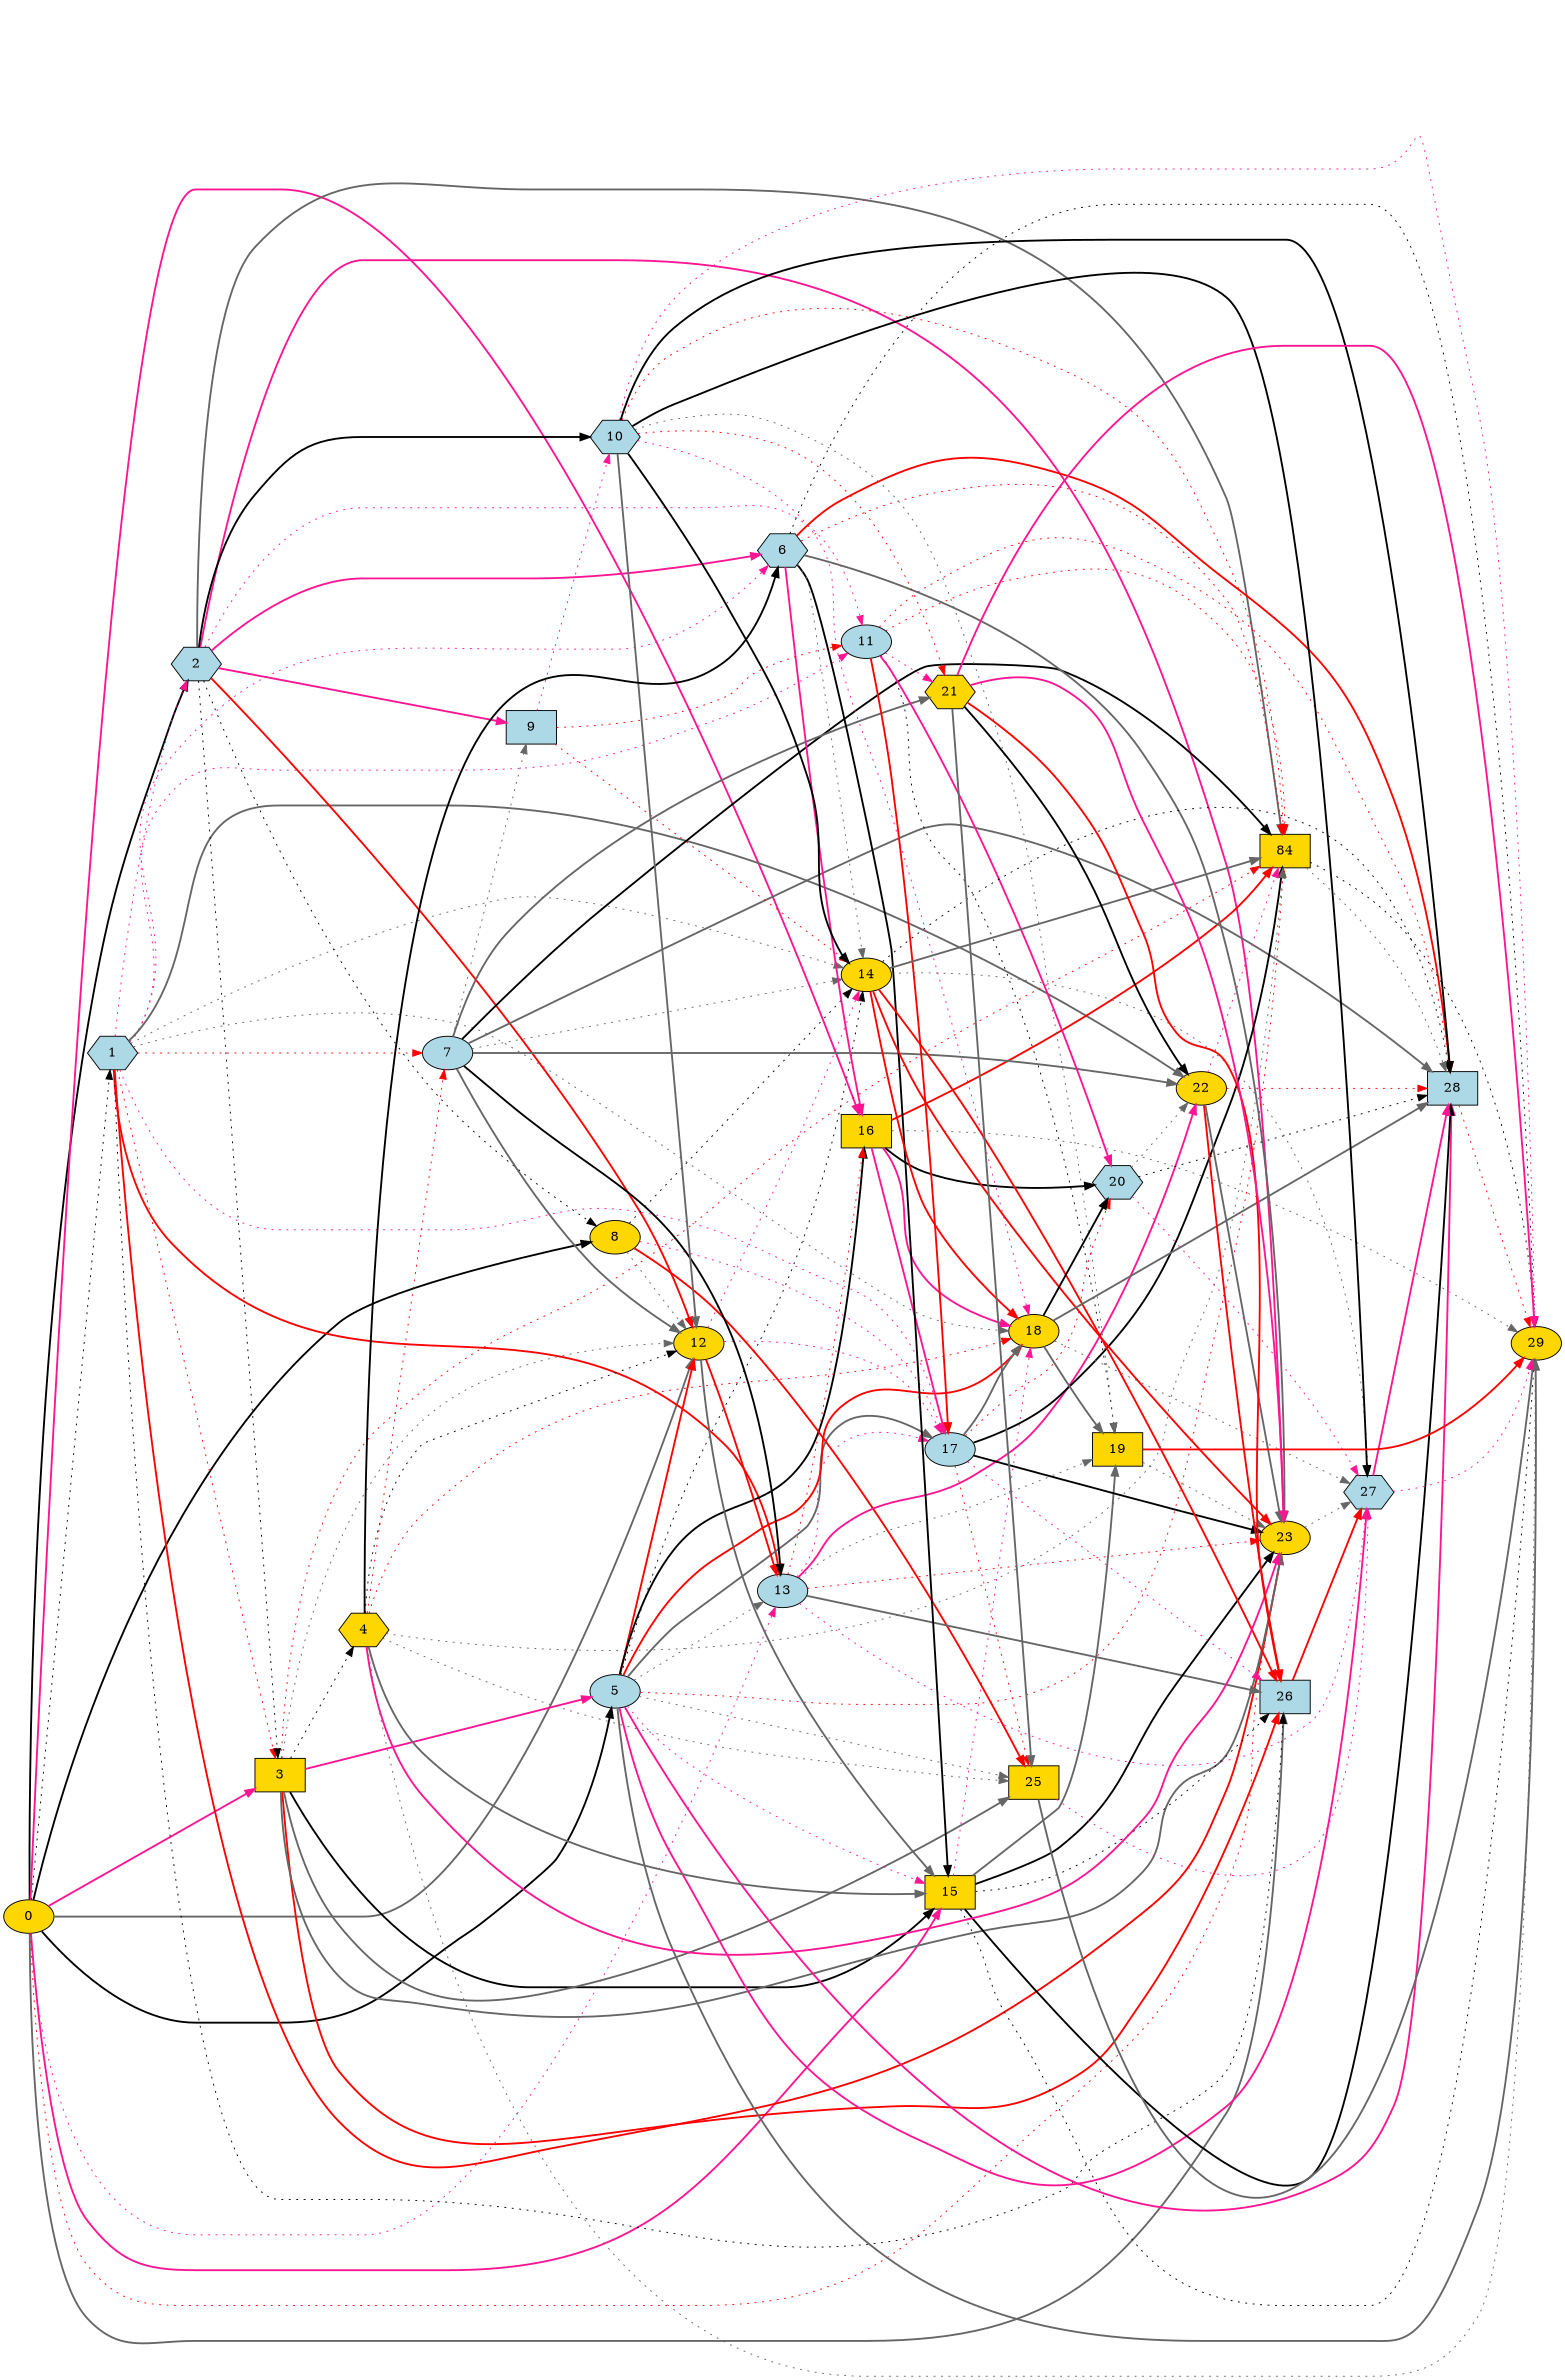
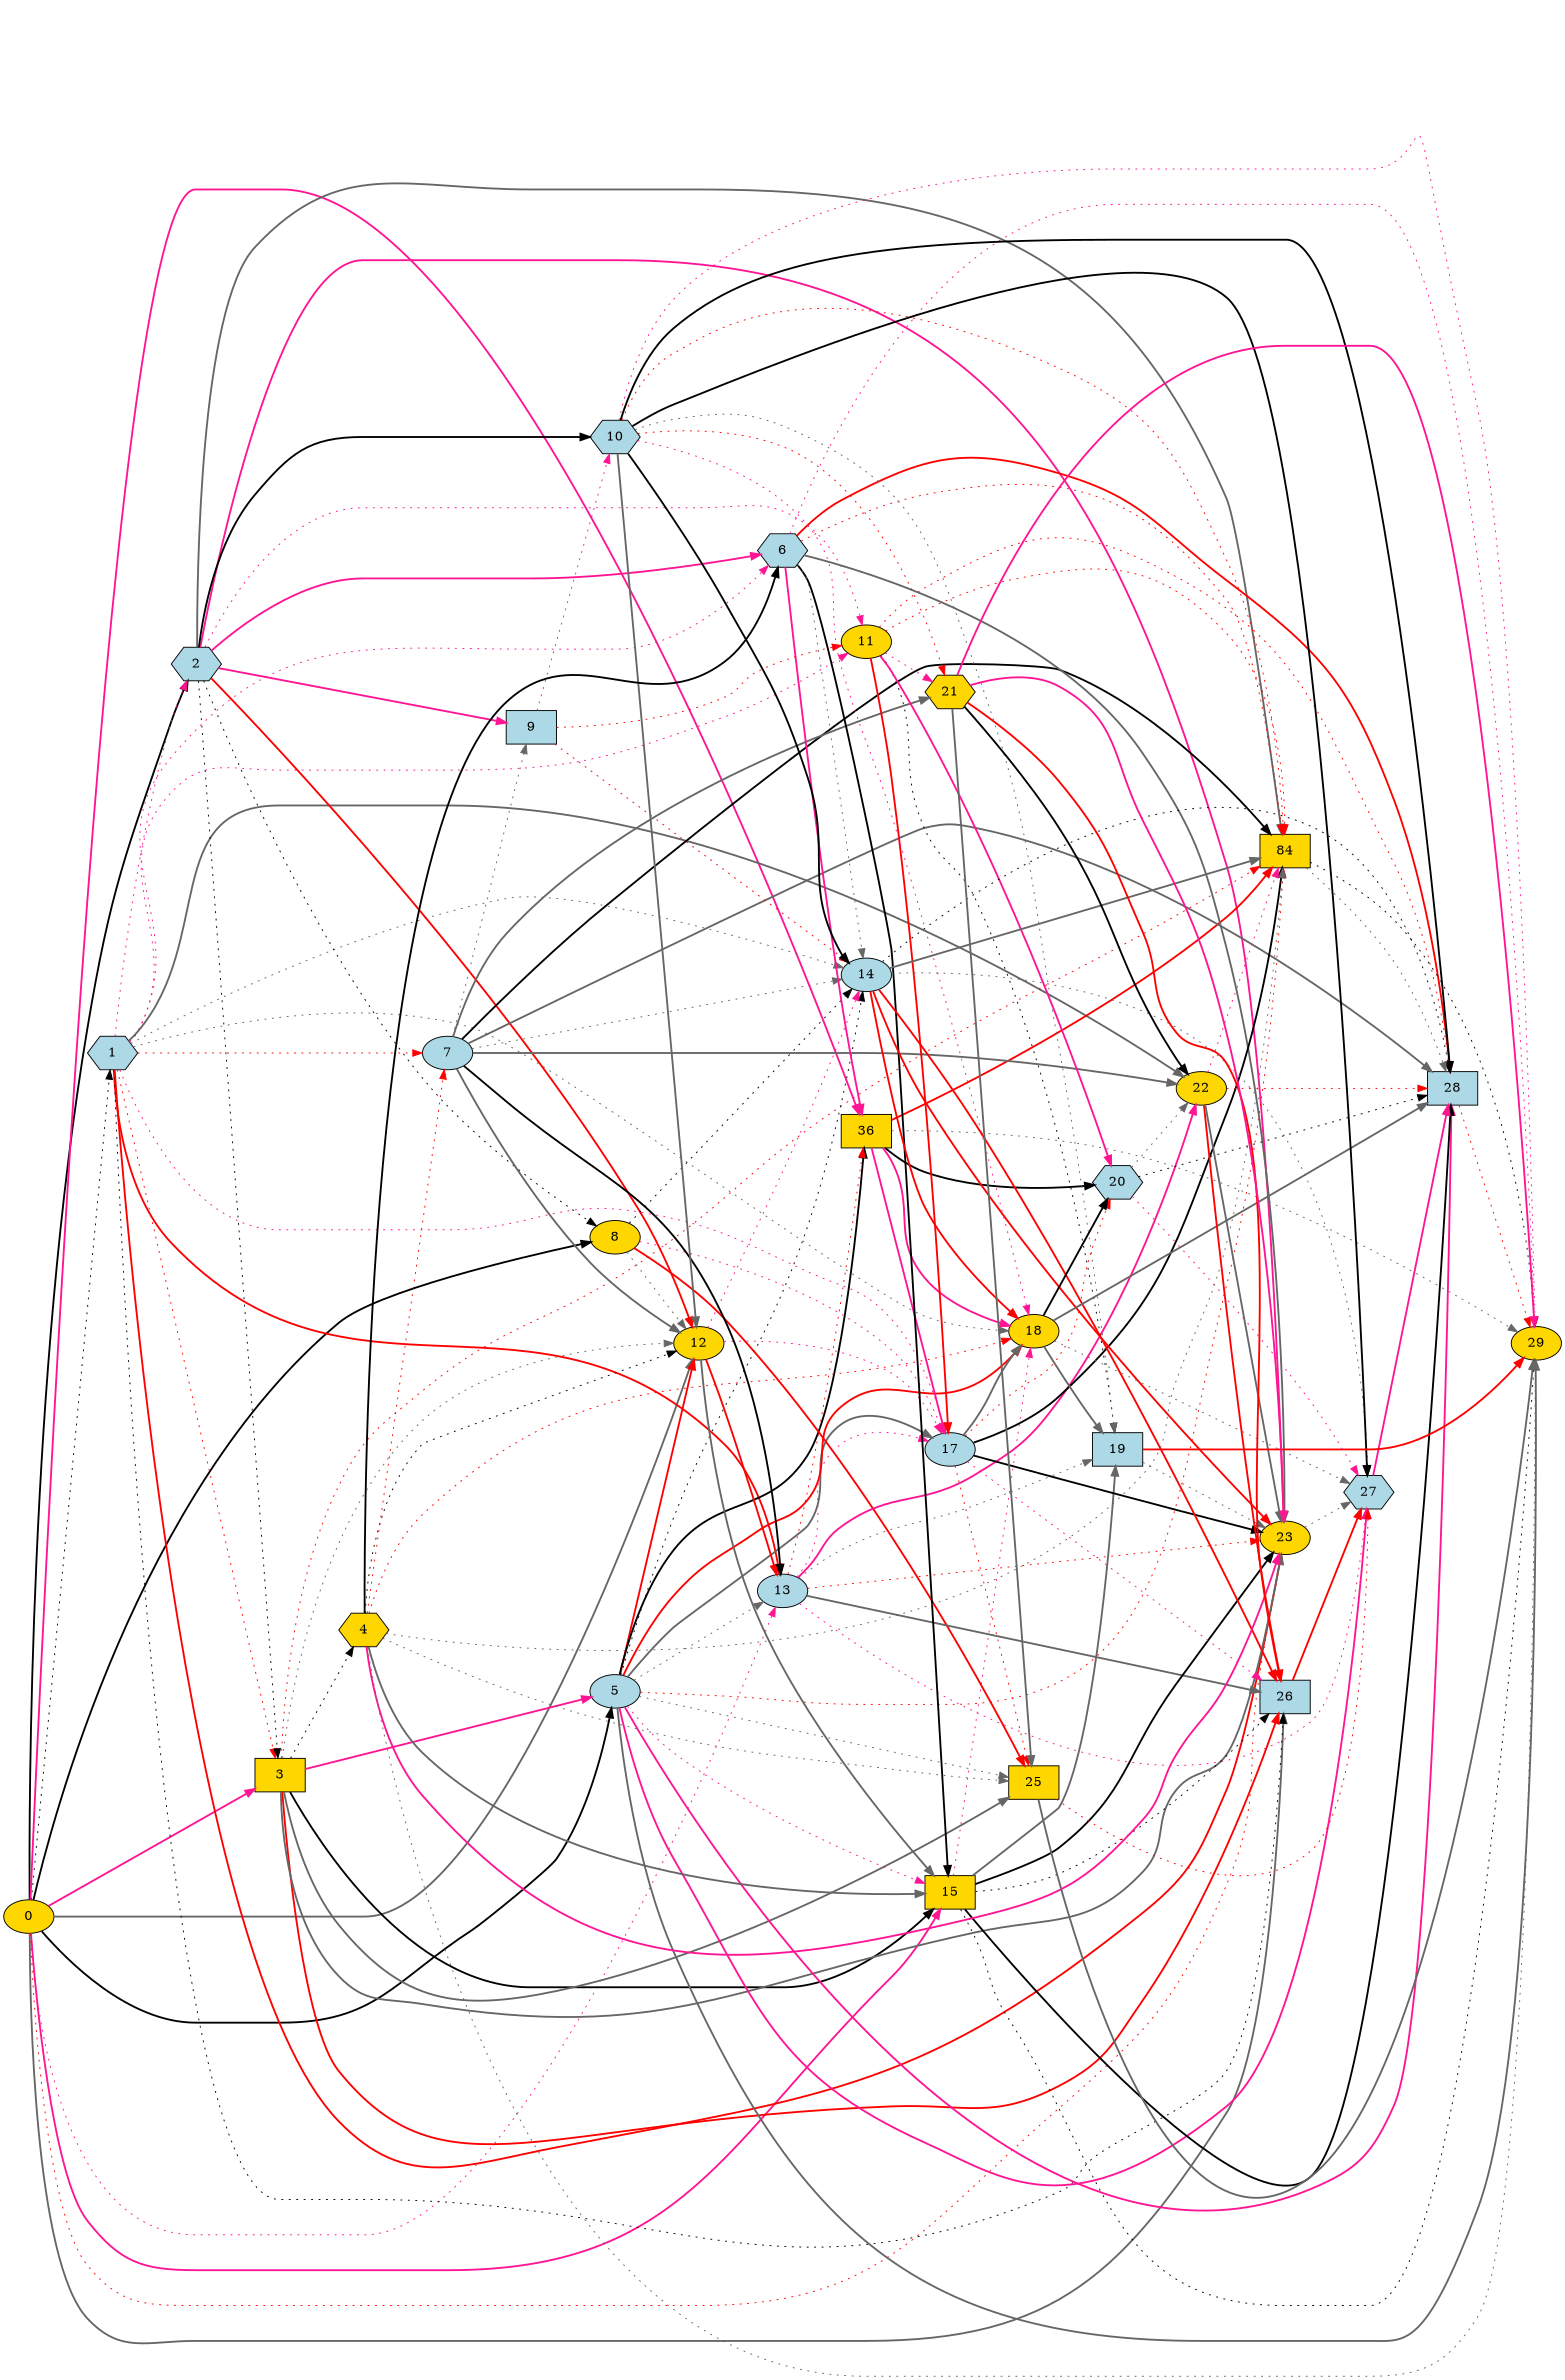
  digraph {
    "Duplicate states"=0
    GraphType=Random
    "Max states in OPEN"=0
    Modes="120000ms; topo-ordered tasks, ; Pruning: task equivalence, fixed order ready list, ; F-value: ; Optimisation: best schedule length (SL) optimisation on equal, "
    NumberOfTasks=30
    "Pruned using list schedule length"=6707915
    "States removed from OPEN"=0
    TargetSystem="Homogeneous-6"
    "Time to schedule (ms)"=2477
    "Total idle time"=1468
    "Total schedule length"=598
    "Total sequential time"=912
    "Total states created"=10091760
    rankdir=LR
    node [Processor=0 "Start time"=492 Weight=40 fillcolor=gold shape=ellipse style=filled]
    edge [Weight=5 color=gray40 style=bold]
    0 ["Finish time"=22 "Start time"=0 Weight=22]
    1 ["Finish time"=53 "Start time"=22 Weight=31 fillcolor=lightblue shape=hexagon]
    2 ["Finish time"=93 "Start time"=53 fillcolor=lightblue shape=hexagon]
    3 ["Finish time"=133 "Start time"=93 shape=box]
    5 ["Finish time"=207 Processor=1 "Start time"=181 Weight=26 fillcolor=lightblue]
    8 ["Finish time"=117 Processor=2 "Start time"=99 Weight=18]
    12 ["Finish time"=292 "Start time"=248 Weight=44]
    13 ["Finish time"=336 "Start time"=292 Weight=44 fillcolor=lightblue]
-   16 ["Finish time"=349 "Start time"=336 Weight=13 shape=box]
+   16 ["Finish time"=349 "Start time"=336 Weight=13 shape=box label=36]
    15 ["Finish time"=332 Processor=4 "Start time"=297 Weight=35 shape=box]
    26 ["Finish time"=536 Processor=5 Weight=44 fillcolor=lightblue shape=box]
    23 ["Finish time"=529 "Start time"=489]
    7 ["Finish time"=199 "Start time"=159 fillcolor=lightblue]
-   11 ["Finish time"=275 Processor=1 "Start time"=240 Weight=35 fillcolor=lightblue]
+   11 ["Finish time"=275 Processor=1 "Start time"=240 Weight=35]
    6 ["Finish time"=181 Processor=1 "Start time"=168 Weight=13 fillcolor=lightblue shape=hexagon]
    17 ["Finish time"=393 "Start time"=349 Weight=44 fillcolor=lightblue]
-   14 ["Finish time"=338 Processor=3 "Start time"=298]
+   14 ["Finish time"=338 Processor=3 "Start time"=298 fillcolor=lightblue]
    18 ["Finish time"=428 "Start time"=393 Weight=35]
    22 ["Finish time"=489 "Start time"=454 Weight=35]
    9 ["Finish time"=230 "Start time"=199 Weight=31 fillcolor=lightblue shape=box]
    10 ["Finish time"=248 "Start time"=230 Weight=18 fillcolor=lightblue shape=hexagon]
    n22 ["Finish time"=523 Processor=4 Weight=31 label=84 shape=box]
    4 ["Finish time"=159 "Start time"=133 Weight=26 shape=hexagon]
    25 ["Finish time"=438 Processor=5 "Start time"=403 Weight=35 shape=box]
    29 ["Finish time"=598 Processor=5 "Start time"=585 Weight=13]
    28 ["Finish time"=585 Processor=5 "Start time"=545 fillcolor=lightblue shape=box]
    27 ["Finish time"=545 Processor=5 "Start time"=536 Weight=9 fillcolor=lightblue shape=hexagon]
-   19 ["Finish time"=460 Processor=5 "Start time"=438 Weight=22 shape=box]
+   19 ["Finish time"=460 Processor=5 "Start time"=438 Weight=22 fillcolor=lightblue shape=box]
    20 ["Finish time"=454 "Start time"=428 Weight=26 fillcolor=lightblue shape=hexagon]
    21 ["Finish time"=302 Processor=5 "Start time"=280 Weight=22 shape=hexagon]
    0 -> 1 [Weight=9 color=black style=dotted]
    0 -> 2 [color=black]
    0 -> 3 [Weight=8 color=deeppink]
    0 -> 5 [Weight=9 color=black]
    0 -> 8 [Weight=6 color=black]
    0 -> 12 [Weight=3]
    0 -> 13 [Weight=3 color=deeppink style=dotted]
    0 -> 16 [Weight=9 color=deeppink]
    0 -> 15 [Weight=2 color=deeppink]
    0 -> 26 [Weight=8]
    0 -> 23 [Weight=9 color=red style=dotted]
    1 -> 2 [Weight=7 color=deeppink style=dotted]
    1 -> 3 [color=red style=dotted]
    1 -> 13 [Weight=4 color=red]
    1 -> 26 [Weight=9 color=black style=dotted]
    1 -> 23 [Weight=2 color=red]
    1 -> 7 [Weight=9 color=red style=dotted]
    1 -> 11 [color=deeppink style=dotted]
    1 -> 6 [Weight=10 color=deeppink style=dotted]
    1 -> 17 [Weight=2 color=deeppink style=dotted]
    1 -> 14 [Weight=4 style=dotted]
    1 -> 18 [Weight=4 style=dotted]
    1 -> 22 [Weight=2]
    2 -> 3 [Weight=2 color=black style=dotted]
    2 -> 8 [Weight=6 color=black style=dotted]
    2 -> 12 [Weight=4 color=red]
    2 -> 23 [Weight=6 color=deeppink]
    2 -> 11 [Weight=7 color=deeppink style=dotted]
    2 -> 6 [Weight=4 color=deeppink]
    2 -> 9 [color=deeppink]
    2 -> 10 [color=black]
    2 -> n22 [Weight=3]
    3 -> 5 [Weight=2 color=deeppink]
    3 -> 12 [Weight=3 style=dotted]
    3 -> 15 [Weight=3 color=black]
    3 -> 26 [Weight=3 color=red]
    3 -> 23
    3 -> n22 [Weight=10 color=red style=dotted]
    3 -> 4 [Weight=2 color=black style=dotted]
    3 -> 25 [Weight=2]
    5 -> 12 [Weight=10 color=red]
    5 -> 13 [Weight=8 style=dotted]
    5 -> 16 [Weight=2 color=black]
    5 -> 15 [Weight=10 color=deeppink style=dotted]
    5 -> 17 [Weight=10]
    5 -> 14 [color=black style=dotted]
    5 -> 18 [Weight=4 color=red]
    5 -> n22 [Weight=10 color=red style=dotted]
    5 -> 25 [Weight=3 style=dotted]
    5 -> 29 [Weight=8]
    5 -> 28 [Weight=6 color=deeppink]
    5 -> 27 [Weight=9 color=deeppink]
    8 -> 12 [Weight=10 style=dotted]
    8 -> 17 [color=deeppink style=dotted]
    8 -> 14 [Weight=6 color=black style=dotted]
    8 -> 25 [Weight=10 color=red]
    12 -> 13 [Weight=3 color=red]
    12 -> 15
    12 -> 17 [color=deeppink style=dotted]
    12 -> 14 [Weight=6 color=deeppink style=dotted]
    13 -> 16 [color=red style=dotted]
    13 -> 26 [Weight=3]
    13 -> 23 [Weight=10 color=red style=dotted]
    13 -> 17 [Weight=6 color=deeppink style=dotted]
    13 -> 22 [Weight=8 color=deeppink]
    13 -> 27 [Weight=8 color=deeppink style=dotted]
    13 -> 19 [Weight=4 style=dotted]
    16 -> 17 [Weight=2 color=deeppink]
    16 -> 18 [Weight=4 color=deeppink]
    16 -> n22 [Weight=7 color=red]
    16 -> 29 [Weight=6 style=dotted]
    16 -> 20 [color=black]
    15 -> 26 [Weight=10 color=black style=dotted]
    15 -> 23 [Weight=9 color=black]
    15 -> 18 [Weight=4 color=deeppink style=dotted]
    15 -> 29 [Weight=8 color=black style=dotted]
    15 -> 28 [Weight=9 color=black]
    15 -> 19 [Weight=10]
    26 -> 27 [Weight=7 color=red]
    23 -> 27 [style=dotted]
    7 -> 12 [Weight=10]
    7 -> 13 [Weight=3 color=black]
    7 -> 14 [style=dotted]
    7 -> 22 [Weight=9]
    7 -> 9 [Weight=2 style=dotted]
    7 -> n22 [color=black]
    7 -> 28 [Weight=3]
    7 -> 21 [Weight=2]
    11 -> 17 [Weight=7 color=red]
    11 -> n22 [Weight=8 color=red style=dotted]
    11 -> 28 [Weight=4 color=red style=dotted]
    11 -> 19 [Weight=7 color=black style=dotted]
    11 -> 20 [Weight=2 color=deeppink]
    11 -> 21 [color=deeppink style=dotted]
    6 -> 16 [Weight=6 color=deeppink]
    6 -> 15 [Weight=8 color=black]
    6 -> 23 [Weight=10]
    6 -> 14 [Weight=7 style=dotted]
    6 -> n22 [color=red style=dotted]
-   6 -> 29 [Weight=6 color=black style=dotted]
+   6 -> 29 [Weight=6 color=deeppink style=dotted]
    6 -> 28 [Weight=6 color=red]
    17 -> 26 [Weight=6 color=deeppink style=dotted]
    17 -> 23 [Weight=6 color=black]
    17 -> 18 [Weight=7]
    17 -> n22 [Weight=2 color=black]
    17 -> 25 [Weight=10 color=red style=dotted]
    17 -> 20 [Weight=4 color=red style=dotted]
    14 -> 26 [Weight=9 color=red]
    14 -> 23 [color=red]
    14 -> 18 [Weight=2 color=red]
    14 -> n22 [Weight=9]
    14 -> 28 [Weight=10 color=black style=dotted]
    14 -> 27 [Weight=9 style=dotted]
    18 -> 28
    18 -> 27 [style=dotted]
    18 -> 19 [Weight=6]
    18 -> 20 [Weight=3 color=black]
    22 -> 26 [Weight=3 color=red]
    22 -> 23 [Weight=7]
    22 -> n22 [Weight=3 color=deeppink style=dotted]
    22 -> 28 [Weight=3 color=red style=dotted]
    9 -> 11 [Weight=10 color=red style=dotted]
    9 -> 14 [Weight=9 color=red style=dotted]
    9 -> 10 [Weight=2 color=deeppink style=dotted]
    10 -> 12 [Weight=3]
    10 -> 14 [Weight=6 color=black]
    10 -> 18 [Weight=9 color=deeppink style=dotted]
    10 -> n22 [Weight=8 color=red style=dotted]
    10 -> 29 [Weight=2 color=deeppink style=dotted]
    10 -> 28 [Weight=3 color=black]
    10 -> 27 [Weight=7 color=black]
    10 -> 19 [style=dotted]
    10 -> 21 [Weight=4 color=red style=dotted]
    n22 -> 29 [Weight=3 color=black style=dotted]
    n22 -> 28 [Weight=4 style=dotted]
    4 -> 12 [color=black style=dotted]
    4 -> 15 [Weight=2]
    4 -> 23 [Weight=2 color=deeppink]
    4 -> 7 [Weight=2 color=red style=dotted]
    4 -> 6 [Weight=9 color=black]
    4 -> 18 [Weight=3 color=red style=dotted]
    4 -> n22 [Weight=3 style=dotted]
    4 -> 25 [Weight=4 style=dotted]
    4 -> 29 [style=dotted]
    25 -> 29 [Weight=8]
-   25 -> 27 [color=deeppink style=dotted]
+   25 -> 27 [color=red style=dotted]
    28 -> 29 [Weight=6 color=red style=dotted]
-   27 -> 29 [Weight=6 color=deeppink style=dotted]
    27 -> 28 [Weight=6 color=deeppink]
    19 -> 23 [Weight=2 style=dotted]
    19 -> 29 [Weight=2 color=red]
    20 -> 22 [Weight=9 style=dotted]
    20 -> 28 [Weight=6 color=black style=dotted]
    20 -> 27 [Weight=6 color=deeppink style=dotted]
    21 -> 26 [Weight=8 color=red]
    21 -> 23 [Weight=7 color=deeppink]
    21 -> 22 [Weight=7 color=black]
    21 -> 25 [Weight=2]
    21 -> 29 [Weight=6 color=deeppink]
  }
